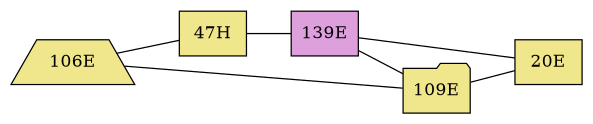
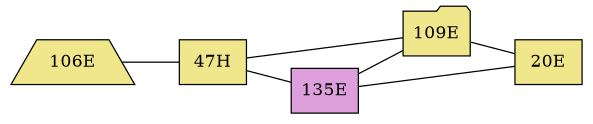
  graph {
    rankdir=LR
    node [fillcolor=khaki shape=box style="radial,filled"]
    edge [penwidth=1]
    "47H"
    "106E" [shape=trapezium]
    "109E" [shape=folder]
-   "139E" [fillcolor=plum]
+   "139E" [fillcolor=plum label="135E"]
    "20E"
    "47H" -- "139E"
    "106E" -- "47H"
-   "106E" -- "109E"
+   "47H" -- "109E"
    "109E" -- "20E"
    "139E" -- "109E"
    "139E" -- "20E"
  }
